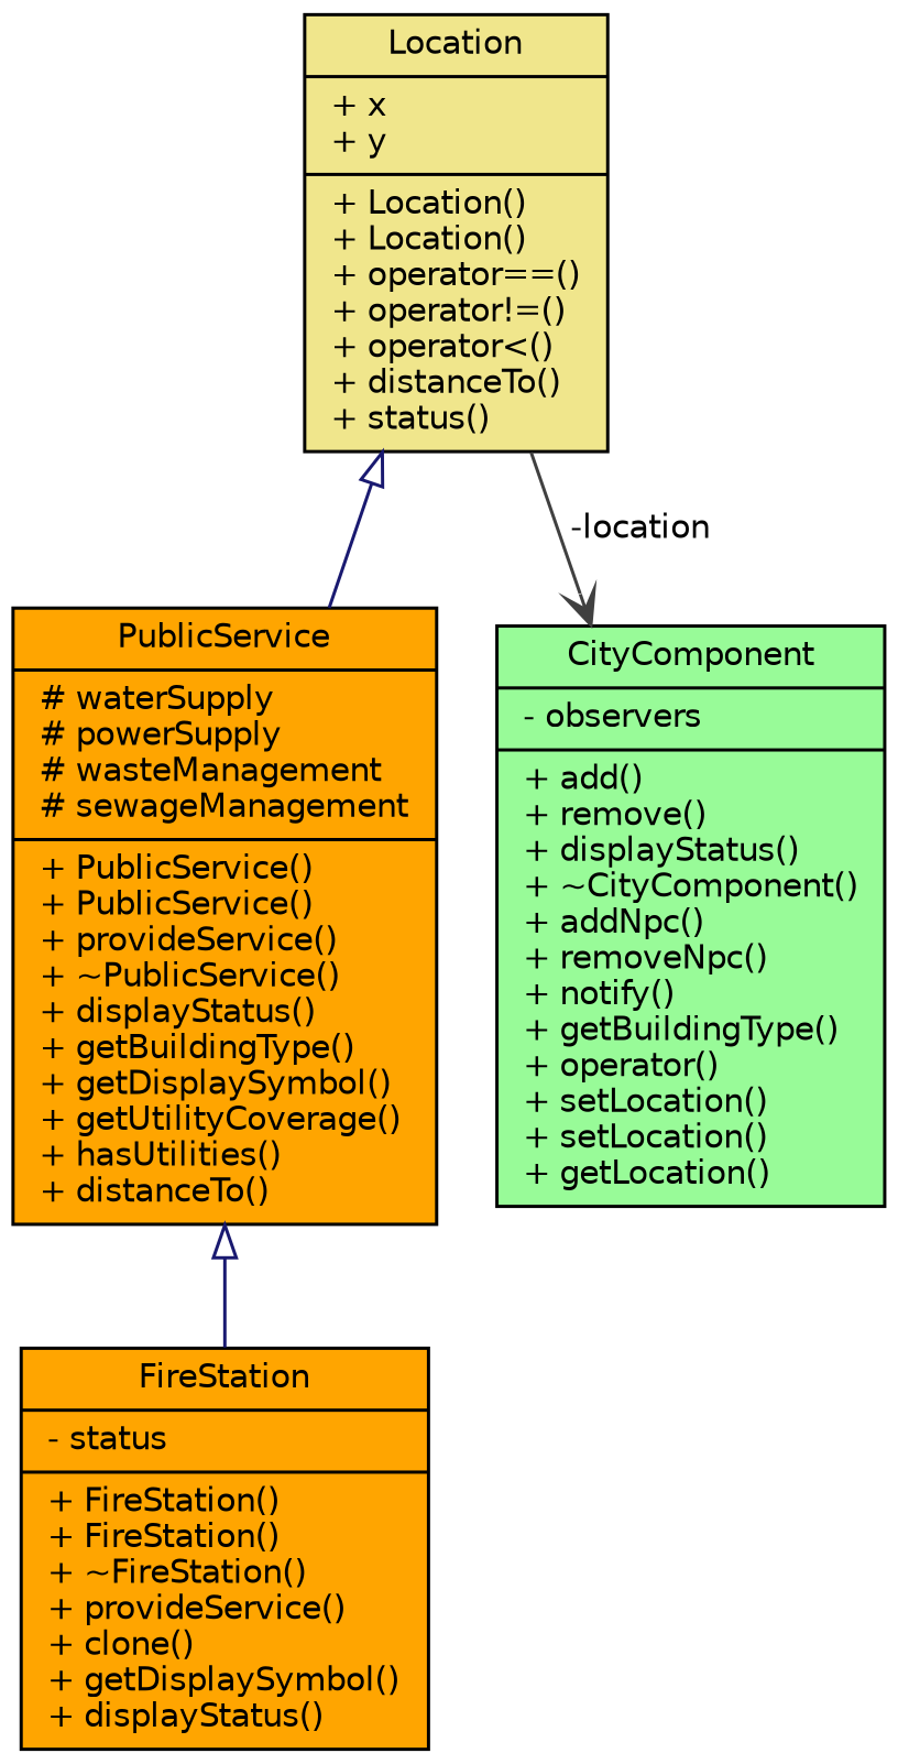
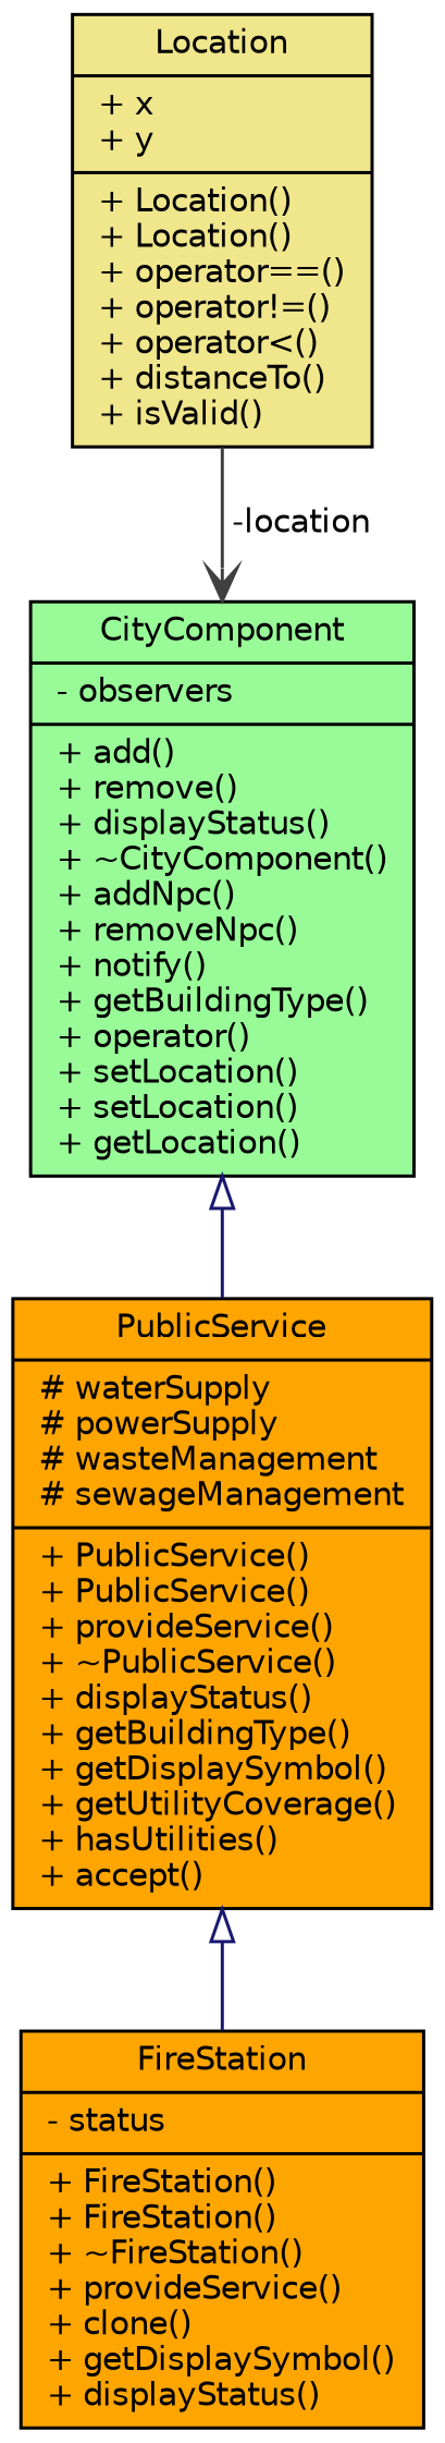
  digraph {
    node [color=black fillcolor=orange fontname=Helvetica fontsize=10 shape=record style=filled]
    edge [arrowtail=onormal color=midnightblue dir=back fontname=Helvetica fontsize=10 labelfontname=Helvetica labelfontsize=10 style=solid]
    n1 [fontcolor=black height=0.2 label="{FireStation\n|- status\l|+ FireStation()\l+ FireStation()\l+ ~FireStation()\l+ provideService()\l+ clone()\l+ getDisplaySymbol()\l+ displayStatus()\l}" width=0.4]
-   n2 [height=0.2 label="{PublicService\n|# waterSupply\l# powerSupply\l# wasteManagement\l# sewageManagement\l|+ PublicService()\l+ PublicService()\l+ provideService()\l+ ~PublicService()\l+ displayStatus()\l+ getBuildingType()\l+ getDisplaySymbol()\l+ getUtilityCoverage()\l+ hasUtilities()\l+ distanceTo()\l}" width=0.4]
+   n2 [height=0.2 label="{PublicService\n|# waterSupply\l# powerSupply\l# wasteManagement\l# sewageManagement\l|+ PublicService()\l+ PublicService()\l+ provideService()\l+ ~PublicService()\l+ displayStatus()\l+ getBuildingType()\l+ getDisplaySymbol()\l+ getUtilityCoverage()\l+ hasUtilities()\l+ accept()\l}" width=0.4]
    n3 [fillcolor=palegreen height=0.2 label="{CityComponent\n|- observers\l|+ add()\l+ remove()\l+ displayStatus()\l+ ~CityComponent()\l+ addNpc()\l+ removeNpc()\l+ notify()\l+ getBuildingType()\l+ operator()\l+ setLocation()\l+ setLocation()\l+ getLocation()\l}" width=0.4]
-   n4 [fillcolor=khaki height=0.2 label="{Location\n|+ x\l+ y\l|+ Location()\l+ Location()\l+ operator==()\l+ operator!=()\l+ operator\<()\l+ distanceTo()\l+ status()\l}" width=0.4]
+   n4 [fillcolor=khaki height=0.2 label="{Location\n|+ x\l+ y\l|+ Location()\l+ Location()\l+ operator==()\l+ operator!=()\l+ operator\<()\l+ distanceTo()\l+ isValid()\l}" width=0.4]
    n2 -> n1
-   n4 -> n2
+   n3 -> n2
    n4 -> n3 [arrowhead=vee color=grey25 label=" -location" arrowtail="" dir=""]
  }
